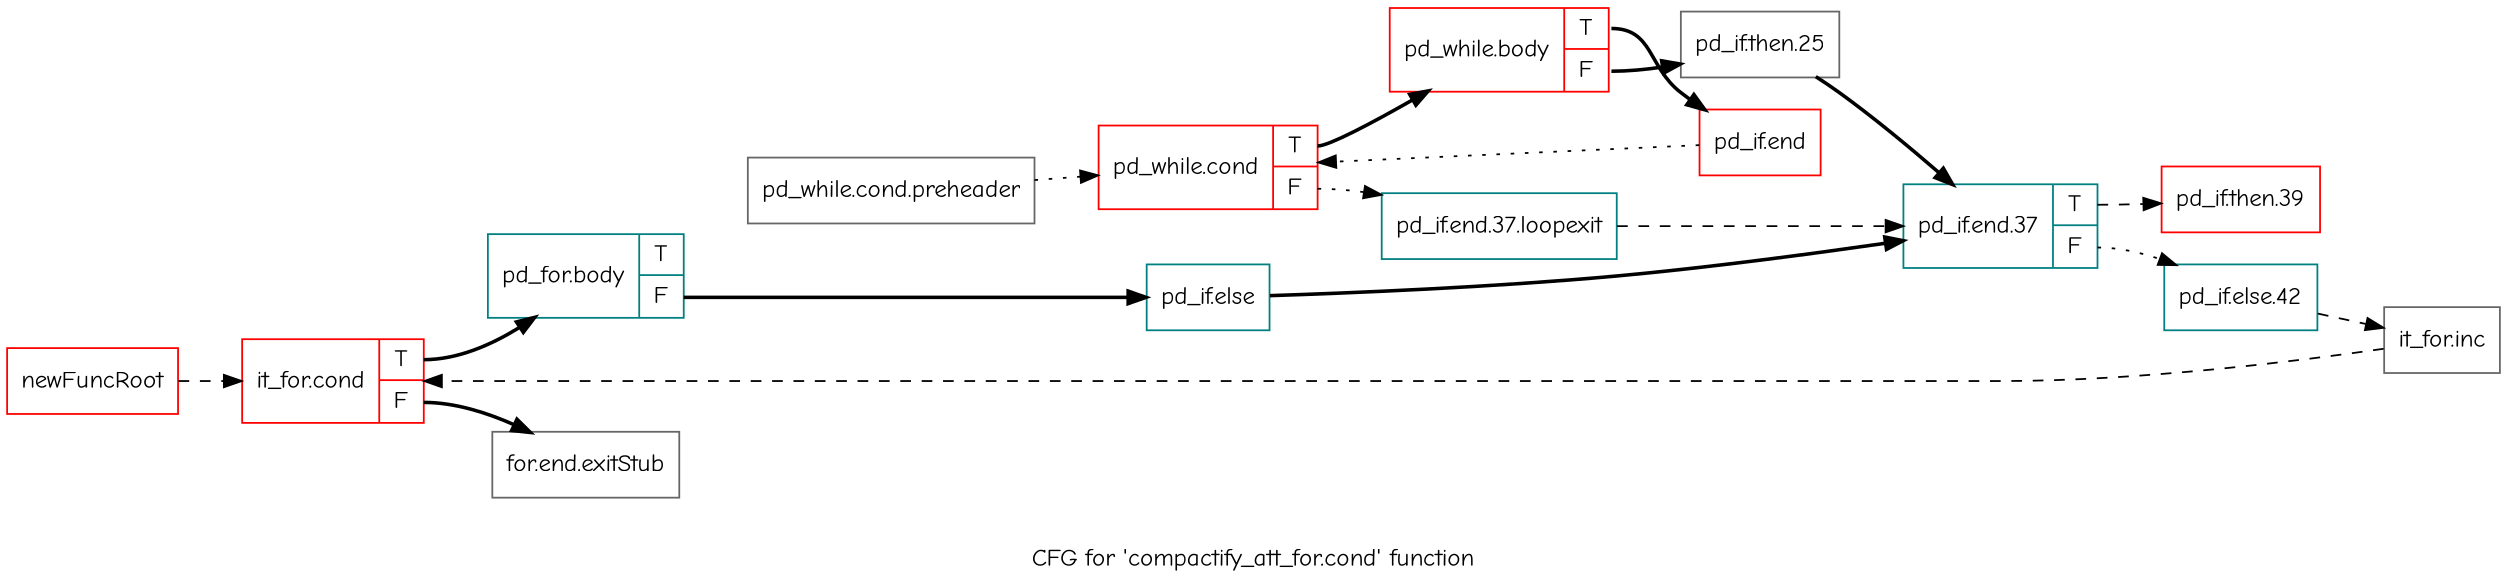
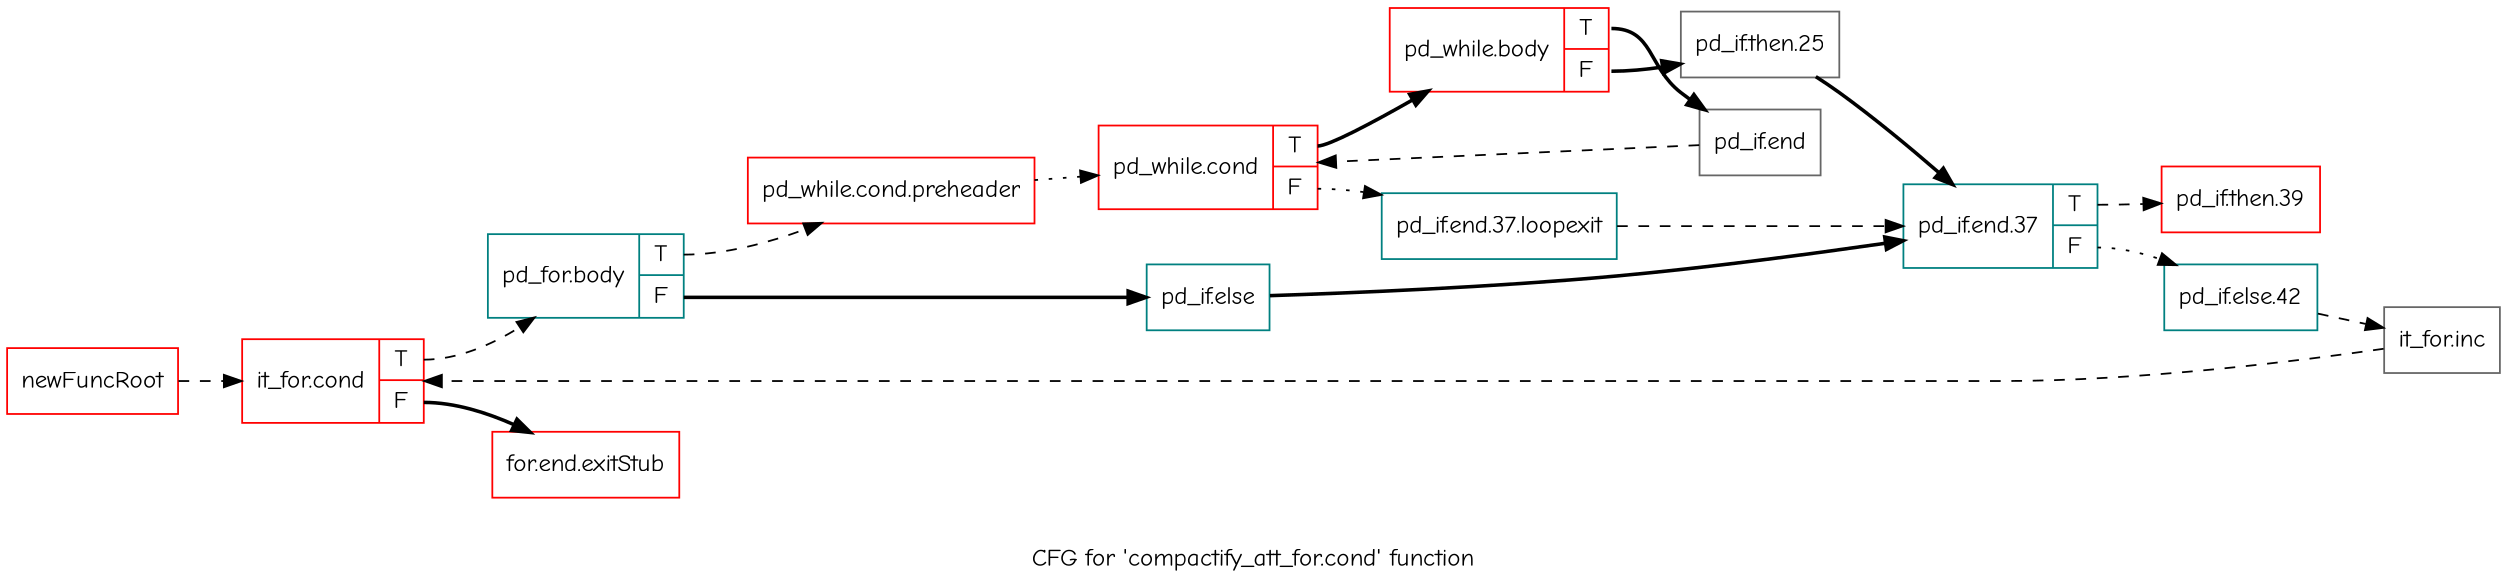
  digraph {
    fontname="Comic Neue"
    label="CFG for 'compactify_att_for.cond' function"
    rankdir=LR
    node [color=red fontname="Comic Neue" shape=record]
    edge [fontname="Comic Neue" style=bold]
    n1 [label="{newFuncRoot}"]
    n2 [label="{it_for.cond|{<s0>T|<s1>F}}"]
-   n3 [color=gray40 label="{for.end.exitStub}"]
+   n3 [label="{for.end.exitStub}"]
    n4 [color=teal label="{pd_for.body|{<s0>T|<s1>F}}"]
-   n5 [color=gray40 label="{pd_while.cond.preheader}"]
+   n5 [label="{pd_while.cond.preheader}"]
    n6 [color=teal label="{pd_if.else}"]
    n7 [label="{pd_while.cond|{<s0>T|<s1>F}}"]
    n8 [color=teal label="{pd_if.end.37|{<s0>T|<s1>F}}"]
    n9 [label="{pd_while.body|{<s0>T|<s1>F}}"]
    n10 [color=teal label="{pd_if.end.37.loopexit}"]
    n11 [label="{pd_if.then.39}"]
    n12 [color=teal label="{pd_if.else.42}"]
    n13 [color=gray40 label="{it_for.inc}"]
-   n14 [label="{pd_if.end}"]
+   n14 [color=gray40 label="{pd_if.end}"]
    n15 [color=gray40 label="{pd_if.then.25}"]
    n1 -> n2 [style=dashed]
    n2 -> n3 [tailport=s1]
-   n2 -> n4 [tailport=s0]
+   n2 -> n4 [style=dashed tailport=s0]
+   n4 -> n5 [style=dashed tailport=s0]
    n4 -> n6 [tailport=s1]
    n5 -> n7 [style=dotted]
    n6 -> n8
    n7 -> n9 [tailport=s0]
    n7 -> n10 [style=dotted tailport=s1]
    n8 -> n11 [style=dashed tailport=s0]
    n8 -> n12 [style=dotted tailport=s1]
    n9 -> n14 [tailport=s0]
    n9 -> n15 [tailport=s1]
    n10 -> n8 [style=dashed]
    n12 -> n13 [style=dashed]
    n13 -> n2 [style=dashed]
-   n14 -> n7 [style=dotted]
+   n14 -> n7 [style=dashed]
    n15 -> n8
  }
